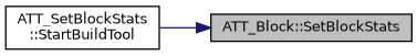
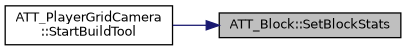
  digraph {
    rankdir=RL
    node [color=black fontname=Helvetica fontsize=10 shape=record style=filled]
    n1 [fillcolor=grey75 fontcolor=black height=0.2 label="ATT_Block::SetBlockStats" width=0.4]
-   n2 [fillcolor=white height=0.2 label="ATT_SetBlockStats\l::StartBuildTool" width=0.4]
+   n2 [fillcolor=white height=0.2 label="ATT_PlayerGridCamera\l::StartBuildTool" width=0.4]
    n1 -> n2 [color=midnightblue dir=back fontname=Helvetica fontsize=10 labelfontname=Helvetica labelfontsize=10 style=solid]
  }
